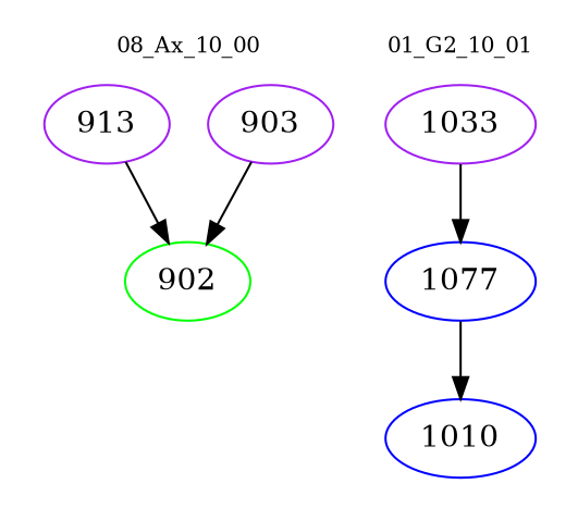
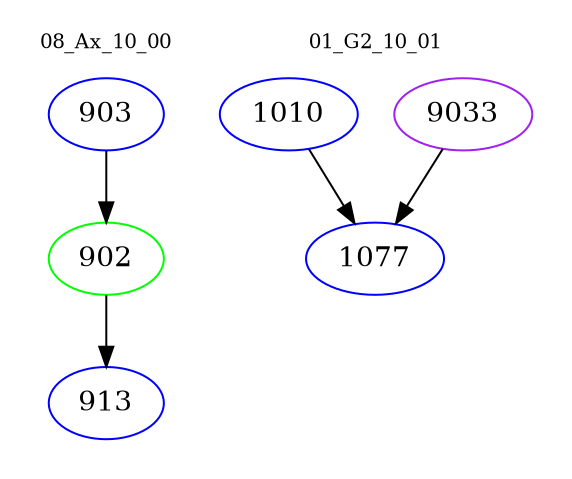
  digraph {
    node [color=blue]
    edge [color=black]
-   n1 [color=purple label=903]
+   n1 [label=903]
    n2 [color=green label=902]
-   n3 [color=purple label=913]
-   n4 [color=purple label=1033]
+   n3 [label=913]
+   n4 [color=purple label=9033]
    n5 [label=1010]
    n6 [label=1077]
    subgraph cluster_1 {
      color=white
      fontsize=10
      label="08_Ax_10_00"
      n1
      n2
      n3
    }
    subgraph cluster_2 {
      color=white
      fontsize=10
      label="01_G2_10_01"
      n4
      n5
      n6
    }
    n1 -> n2
-   n3 -> n2
+   n2 -> n3
    n4 -> n6
-   n6 -> n5
+   n5 -> n6
  }
